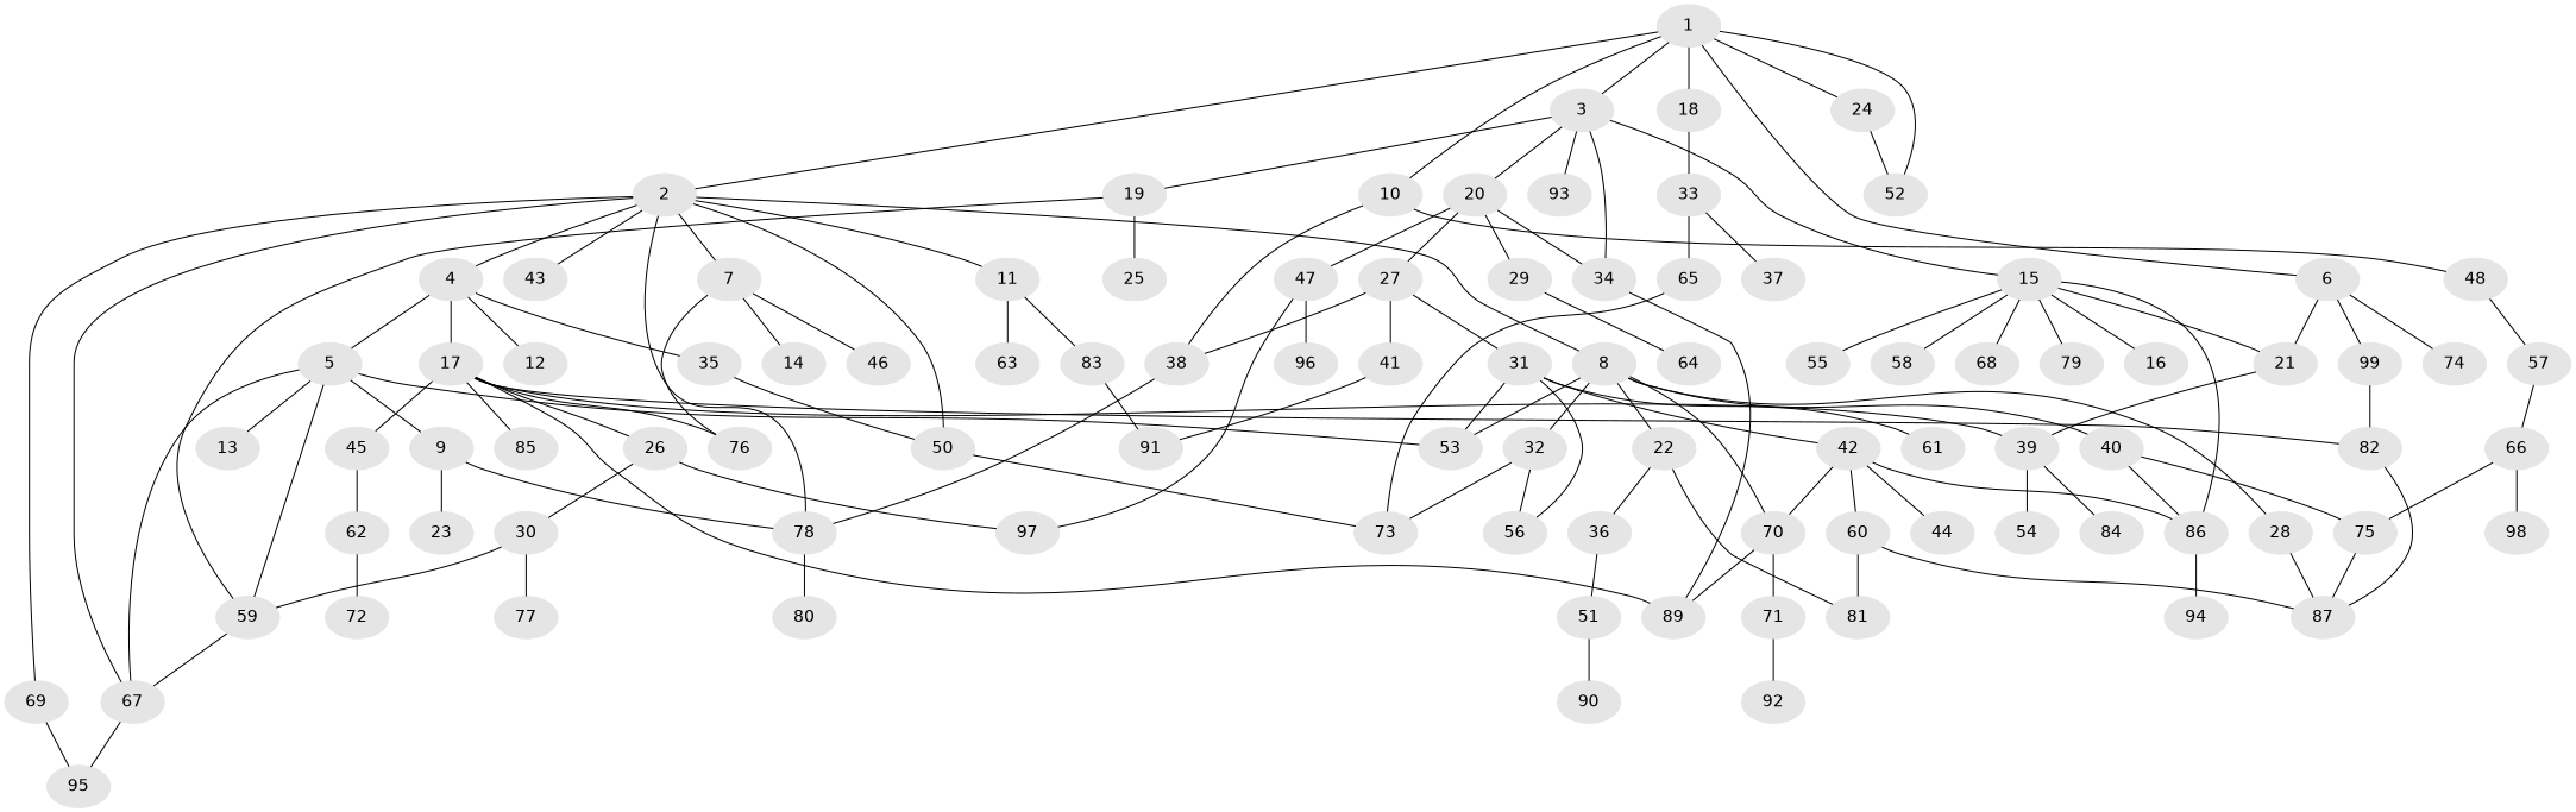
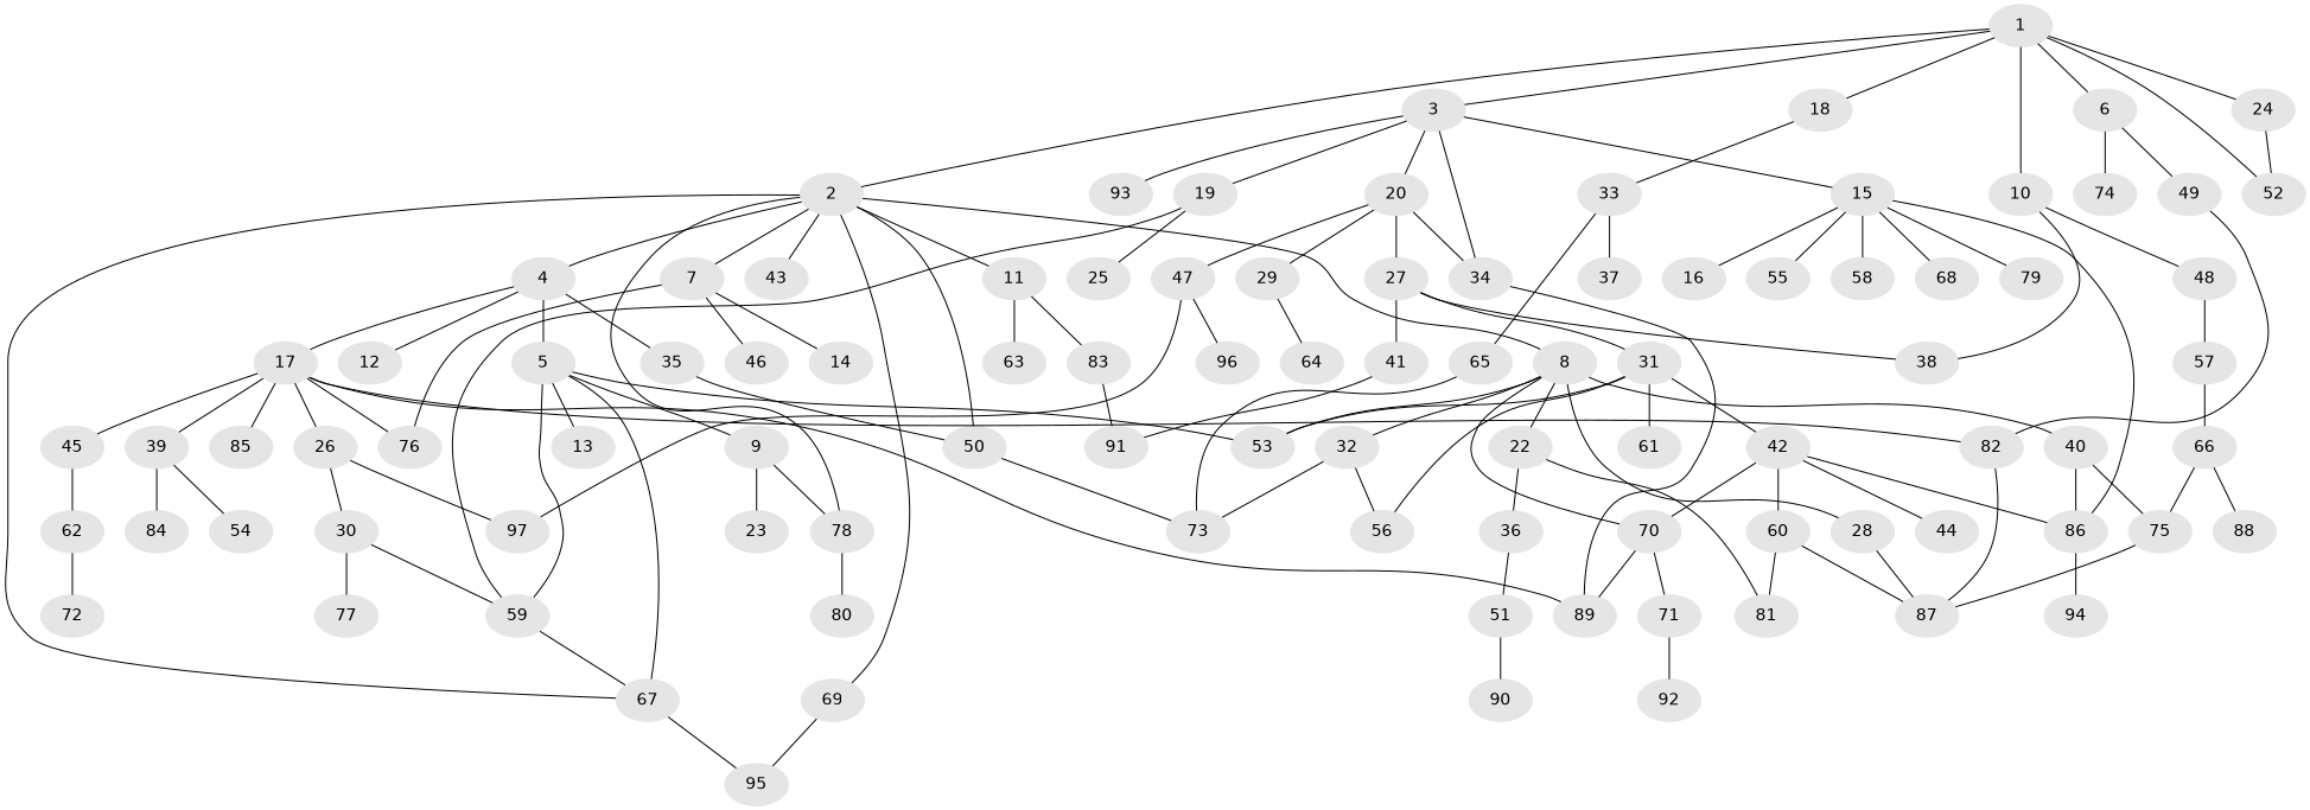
  graph {
    fontname="DejaVu Sans"
    node [color=gray90 fontname="DejaVu Sans" style=filled]
    edge [fontname="DejaVu Sans"]
    1
    2
    3
    6
    10
    18
    24
    52
    4
    7
    8
    11
    43
    50
    67
    69
    78
    15
    19
    20
    34
    93
-   21
-   49 [label=99]
+   49
    74
    38
    48
    33
    5
    12
    17
    35
    14
    46
    76
    53
    22
    28
    32
    40
    70
    63
    83
    73
    95
    80
    16
    55
    58
    68
    79
    86
    59
    25
    27
    29
    47
    89
    9
    13
    26
    39
    45
    82
    85
    23
    30
    97
    36
    81
    87
    56
    75
    71
    57
    91
    94
    54
    84
    62
    37
    65
    31
    41
    64
    96
    51
    92
    77
    42
    61
    44
    60
    90
    72
    66
-   88 [label=98]
+   88
    1 -- 2
    1 -- 3
    1 -- 6
    1 -- 10
    1 -- 18
    1 -- 24
    1 -- 52
    2 -- 4
    2 -- 7
    2 -- 8
    2 -- 11
    2 -- 43
    2 -- 50
    2 -- 67
    2 -- 69
    2 -- 78
    3 -- 15
    3 -- 19
    3 -- 20
    3 -- 34
    3 -- 93
-   6 -- 21
    6 -- 49
    6 -- 74
    10 -- 38
    10 -- 48
    18 -- 33
    24 -- 52
    4 -- 5
    4 -- 12
    4 -- 17
    4 -- 35
    7 -- 14
    7 -- 46
    7 -- 76
    8 -- 53
    8 -- 22
    8 -- 28
    8 -- 32
    8 -- 40
    8 -- 70
    11 -- 63
    11 -- 83
    50 -- 73
    67 -- 95
    69 -- 95
    78 -- 80
-   15 -- 21
    15 -- 16
    15 -- 55
    15 -- 58
    15 -- 68
    15 -- 79
    15 -- 86
    19 -- 59
    19 -- 25
    20 -- 34
    20 -- 27
    20 -- 29
    20 -- 47
    34 -- 89
-   21 -- 39
    49 -- 82
-   38 -- 78
    48 -- 57
    33 -- 37
    33 -- 65
    5 -- 67
    5 -- 53
    5 -- 59
    5 -- 9
    5 -- 13
    17 -- 76
    17 -- 89
    17 -- 26
    17 -- 39
    17 -- 45
    17 -- 82
    17 -- 85
    35 -- 50
    22 -- 36
    22 -- 81
    28 -- 87
    32 -- 73
    32 -- 56
    40 -- 86
    40 -- 75
    70 -- 89
    70 -- 71
    83 -- 91
    86 -- 94
    59 -- 67
    27 -- 38
    27 -- 31
    27 -- 41
    29 -- 64
    47 -- 97
    47 -- 96
    9 -- 78
    9 -- 23
    26 -- 30
    26 -- 97
    39 -- 54
    39 -- 84
    45 -- 62
    82 -- 87
    30 -- 59
    30 -- 77
    36 -- 51
    75 -- 87
    71 -- 92
    57 -- 66
    62 -- 72
    65 -- 73
    31 -- 53
    31 -- 56
    31 -- 42
    31 -- 61
    41 -- 91
    51 -- 90
    42 -- 70
    42 -- 86
    42 -- 44
    42 -- 60
    60 -- 81
    60 -- 87
    66 -- 75
    66 -- 88
  }
